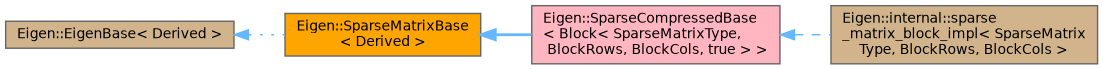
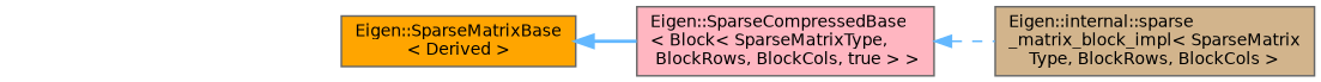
  digraph {
    rankdir=LR
    node [color=gray40 fillcolor=tan fontname=Helvetica fontsize=10 shape=box style=filled]
    edge [color=steelblue1 dir=back fontname=Helvetica fontsize=10 labelfontname=Helvetica labelfontsize=10]
    n1 [fontcolor=black height=0.2 label="Eigen::internal::sparse\l_matrix_block_impl\< SparseMatrix\lType, BlockRows, BlockCols \>" width=0.4]
    n2 [fillcolor=lightpink height=0.2 label="Eigen::SparseCompressedBase\l\< Block\< SparseMatrixType,\l BlockRows, BlockCols, true \> \>" width=0.4]
    n3 [fillcolor=orange height=0.2 label="Eigen::SparseMatrixBase\l\< Derived \>" width=0.4]
-   n4 [height=0.2 label="Eigen::EigenBase\< Derived \>" width=0.4]
    n2 -> n1 [style=dashed]
    n3 -> n2 [style=bold]
-   n4 -> n3 [style=dotted]
  }
